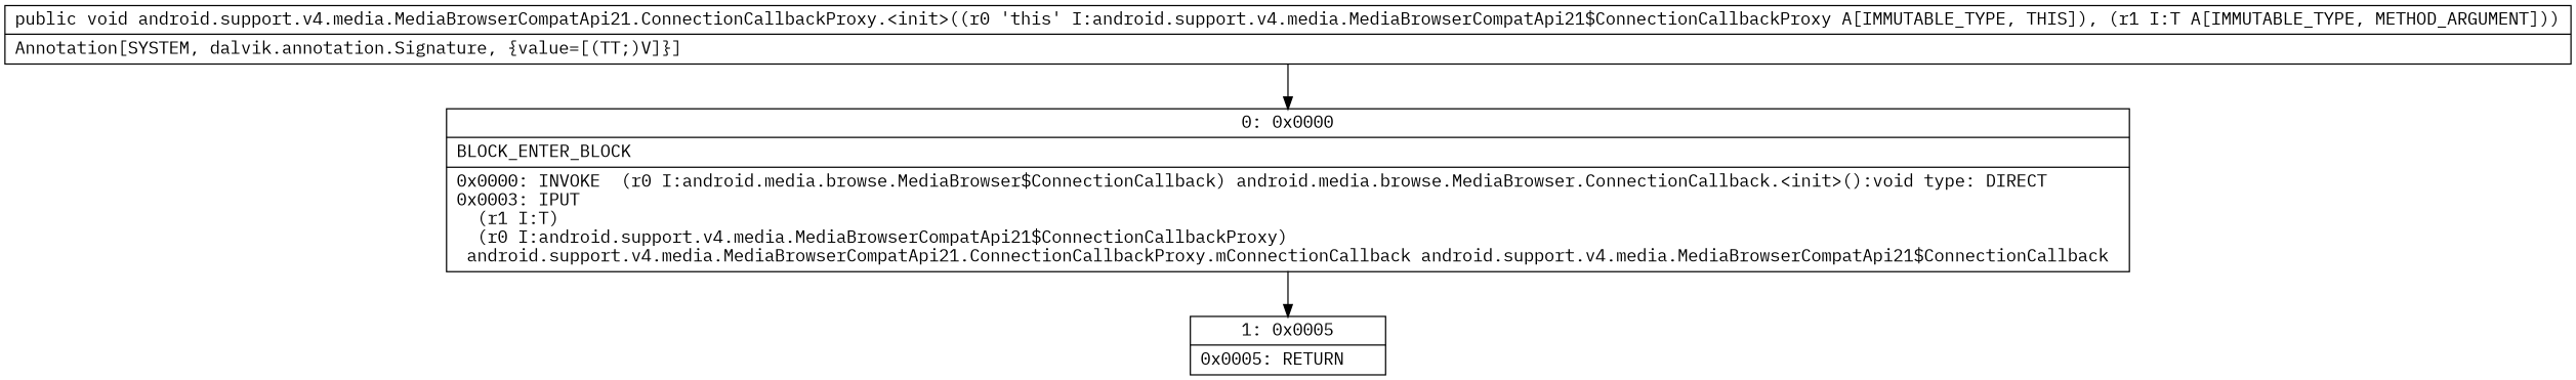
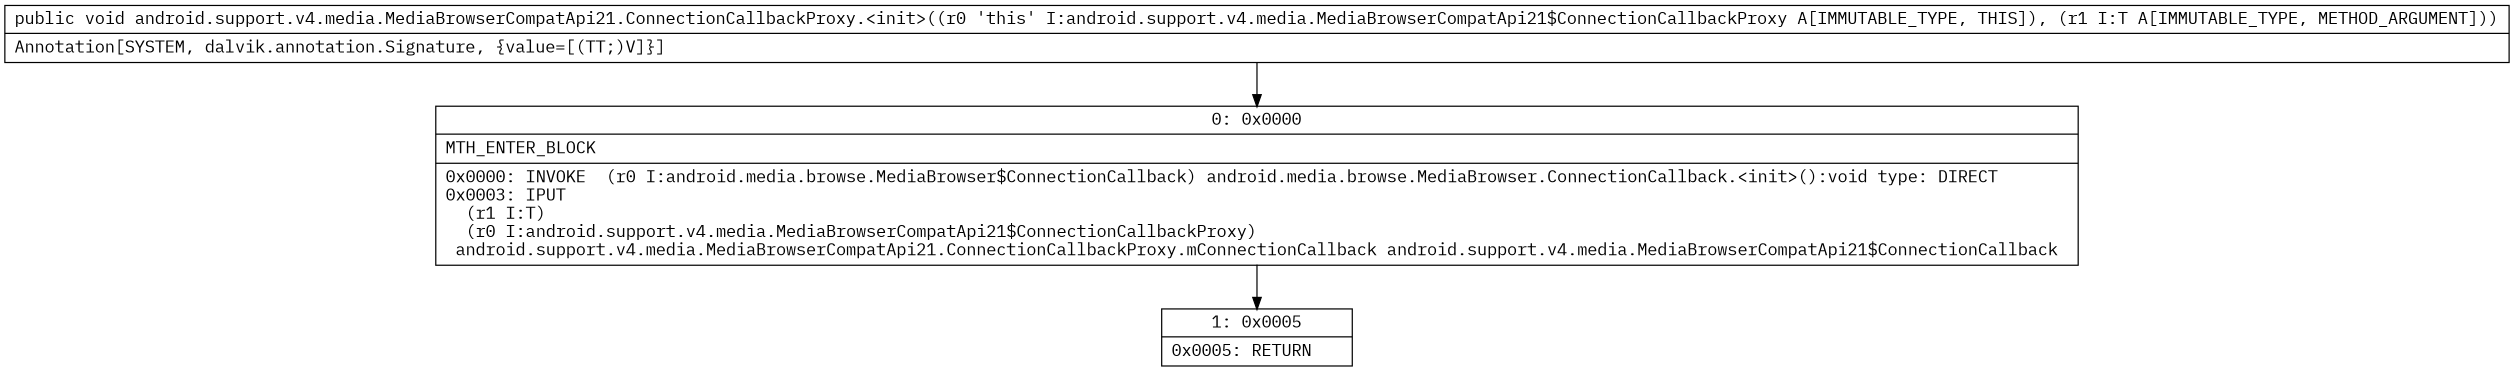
  digraph {
    fontname="IBM Plex Mono"
    node [shape=record fontname="IBM Plex Mono"]
    edge [fontname="IBM Plex Mono"]
-   n1 [label="{0\:\ 0x0000|BLOCK_ENTER_BLOCK\l|0x0000: INVOKE  (r0 I:android.media.browse.MediaBrowser$ConnectionCallback) android.media.browse.MediaBrowser.ConnectionCallback.\<init\>():void type: DIRECT \l0x0003: IPUT  \l  (r1 I:T)\l  (r0 I:android.support.v4.media.MediaBrowserCompatApi21$ConnectionCallbackProxy)\l android.support.v4.media.MediaBrowserCompatApi21.ConnectionCallbackProxy.mConnectionCallback android.support.v4.media.MediaBrowserCompatApi21$ConnectionCallback \l}"]
+   n1 [label="{0\:\ 0x0000|MTH_ENTER_BLOCK\l|0x0000: INVOKE  (r0 I:android.media.browse.MediaBrowser$ConnectionCallback) android.media.browse.MediaBrowser.ConnectionCallback.\<init\>():void type: DIRECT \l0x0003: IPUT  \l  (r1 I:T)\l  (r0 I:android.support.v4.media.MediaBrowserCompatApi21$ConnectionCallbackProxy)\l android.support.v4.media.MediaBrowserCompatApi21.ConnectionCallbackProxy.mConnectionCallback android.support.v4.media.MediaBrowserCompatApi21$ConnectionCallback \l}"]
    n2 [label="{1\:\ 0x0005|0x0005: RETURN   \l}"]
    n3 [label="{public void android.support.v4.media.MediaBrowserCompatApi21.ConnectionCallbackProxy.\<init\>((r0 'this' I:android.support.v4.media.MediaBrowserCompatApi21$ConnectionCallbackProxy A[IMMUTABLE_TYPE, THIS]), (r1 I:T A[IMMUTABLE_TYPE, METHOD_ARGUMENT]))  | Annotation[SYSTEM, dalvik.annotation.Signature, \{value=[(TT;)V]\}]\l}"]
    n1 -> n2
    n3 -> n1
  }
